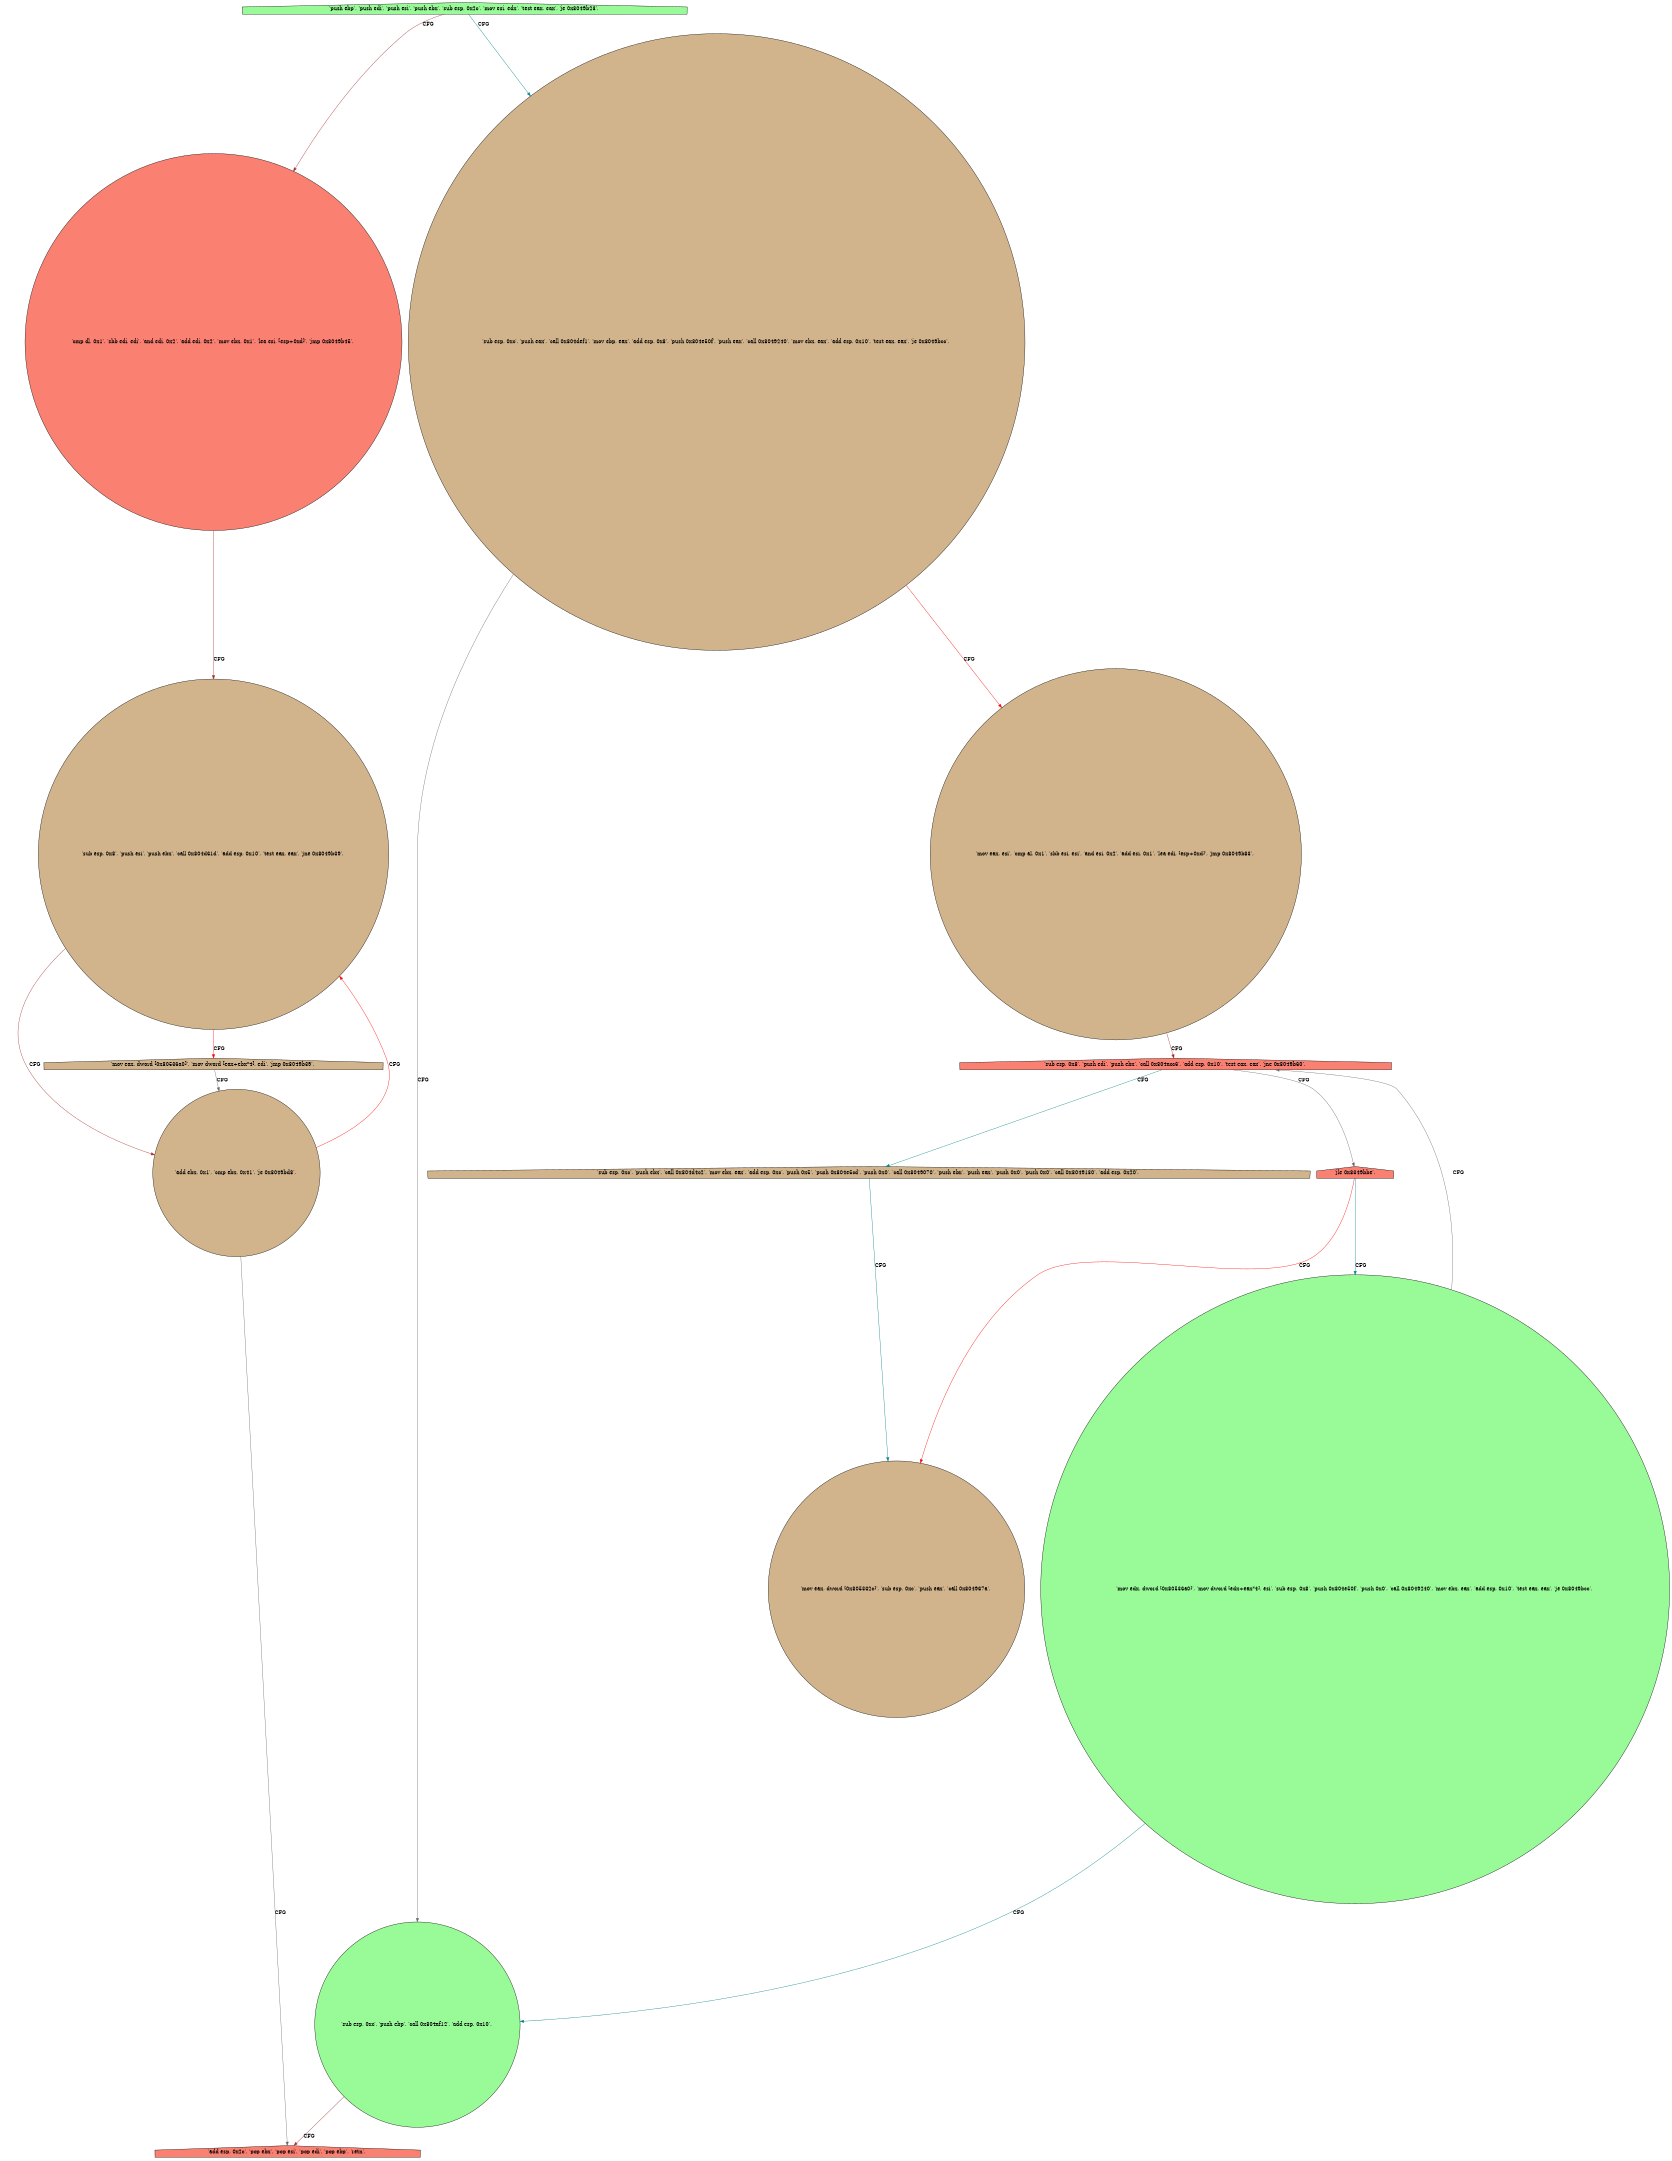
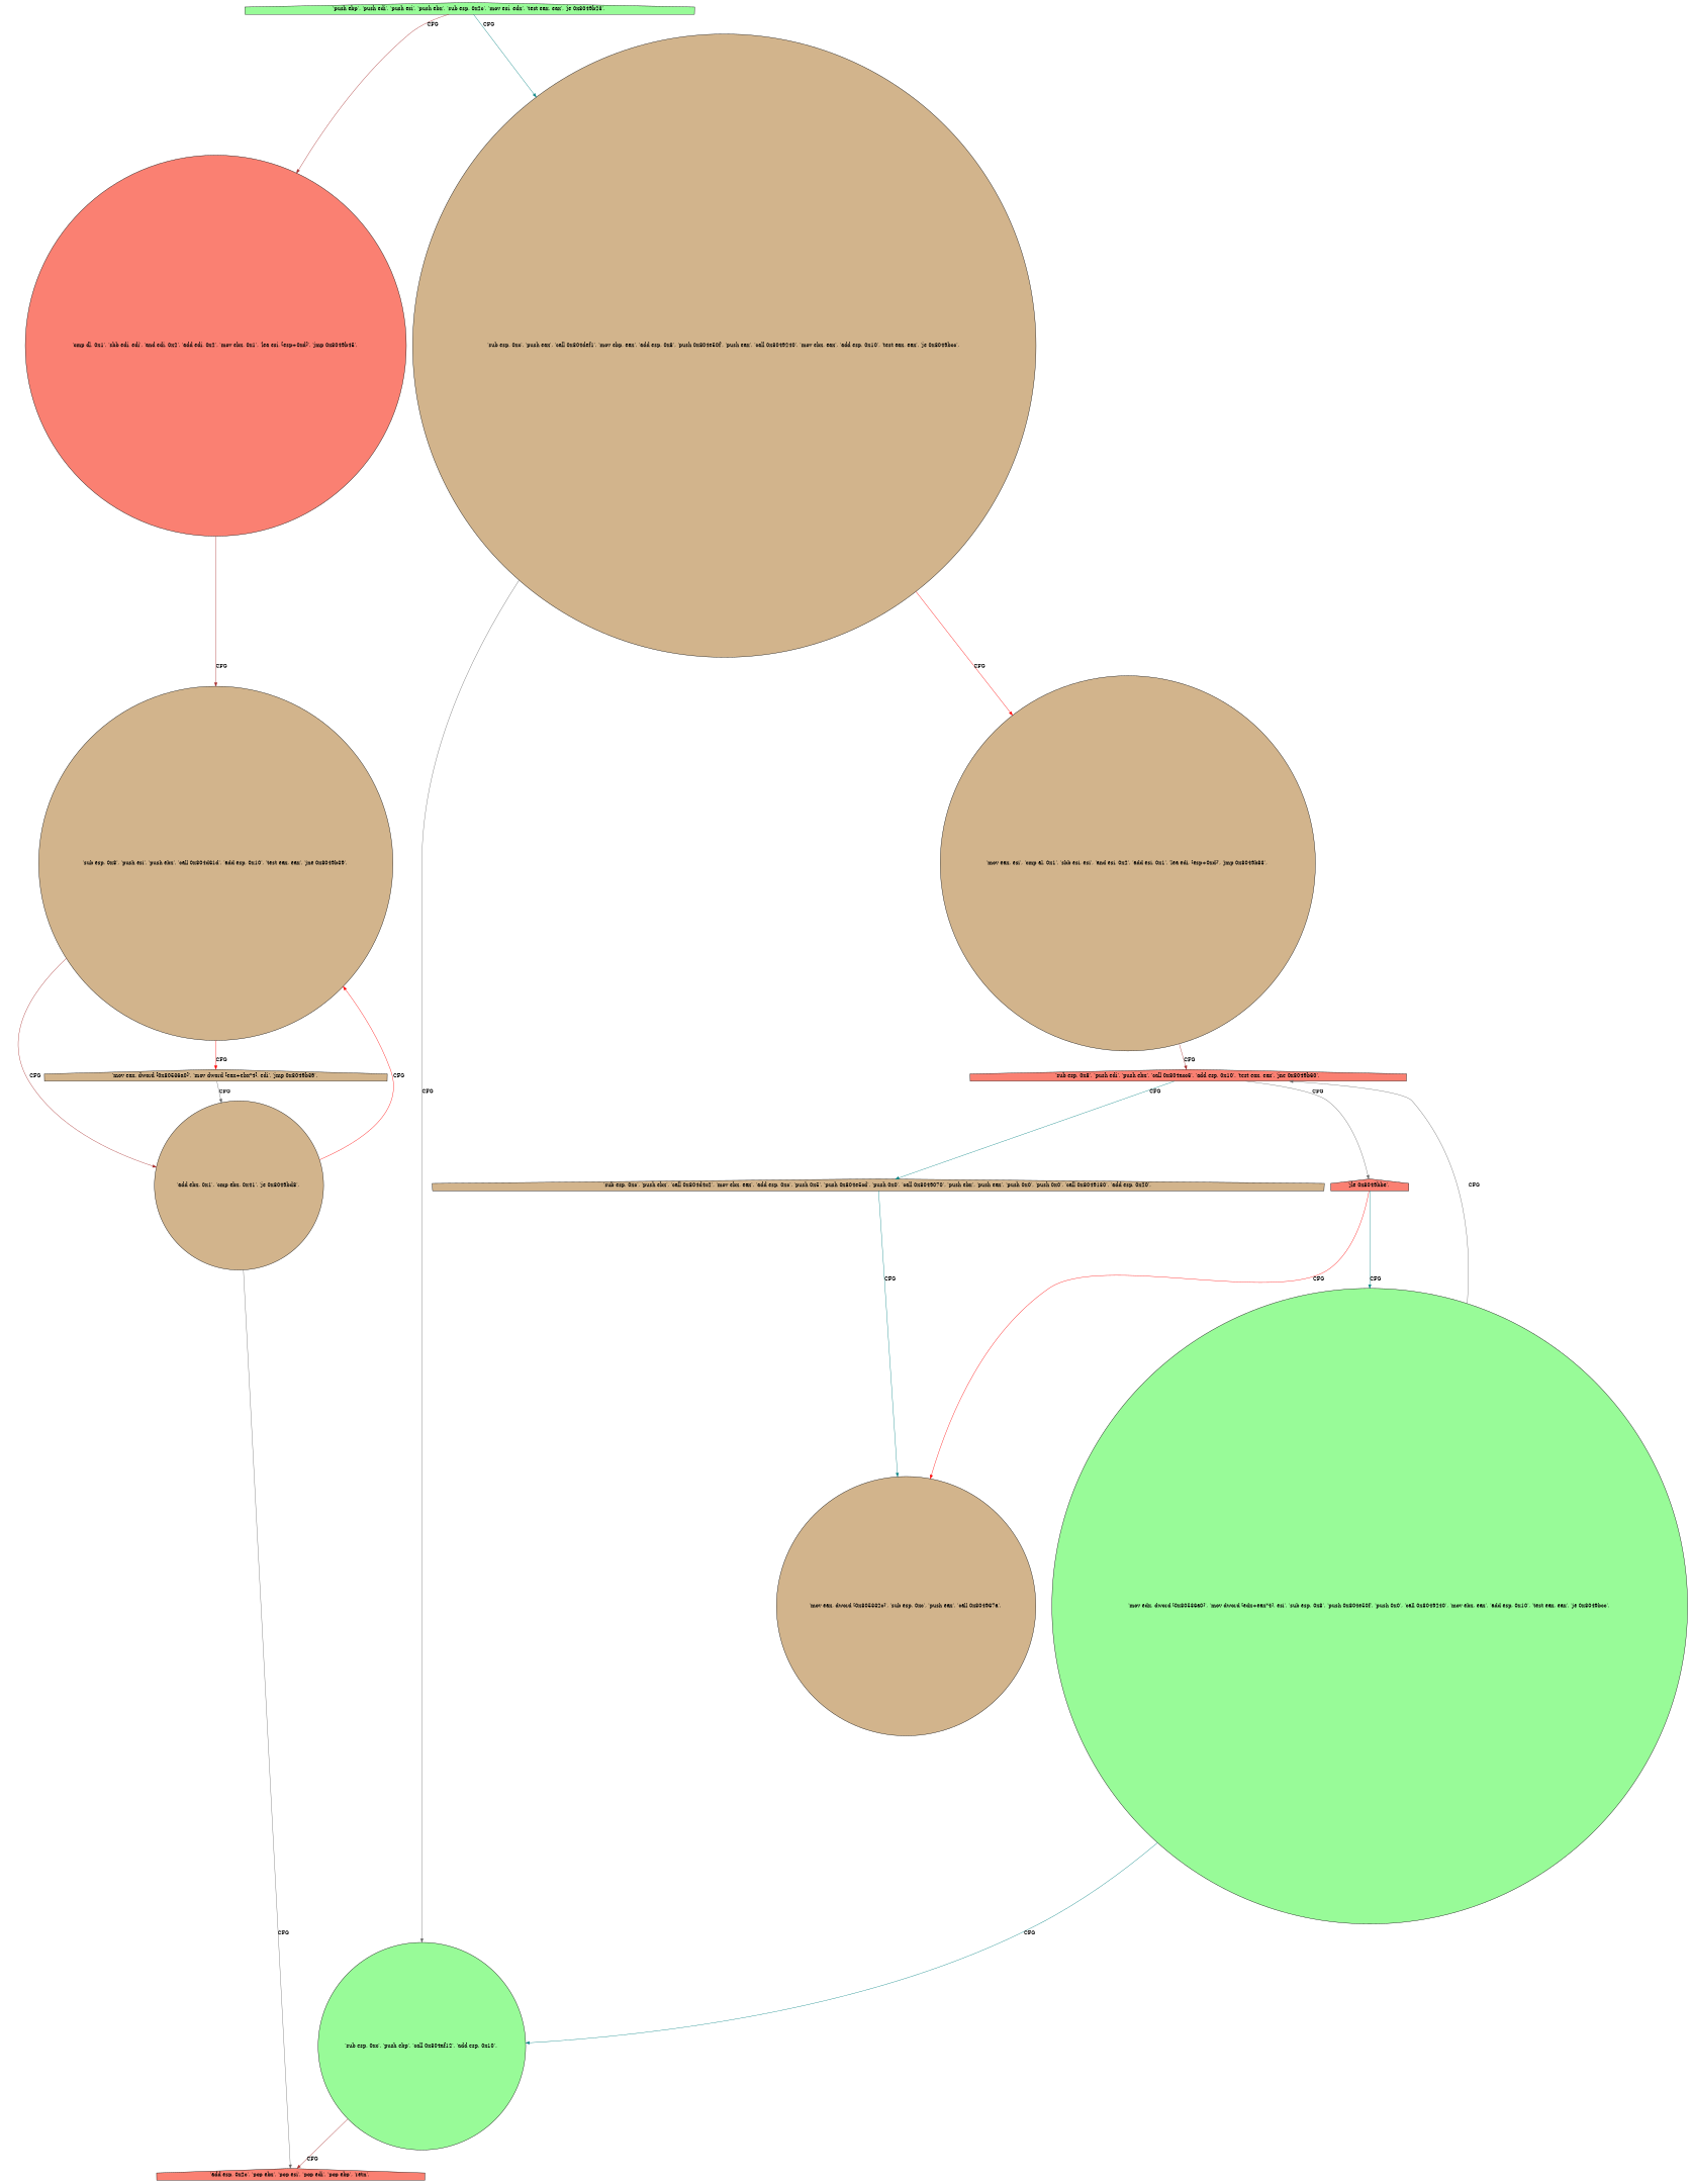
  digraph {
    node [style=filled fillcolor=tan shape=circle]
    edge [color=brown]
    n1 [label="'push ebp', 'push edi', 'push esi', 'push ebx', 'sub esp, 0x2c', 'mov esi, edx', 'test eax, eax', 'je 0x8049b23', " fillcolor=palegreen shape=house]
    n2 [label="'cmp dl, 0x1', 'sbb edi, edi', 'and edi, 0x2', 'add edi, 0x2', 'mov ebx, 0x1', 'lea esi, [esp+0xd]', 'jmp 0x8049b45', " fillcolor=salmon]
    n3 [label="'sub esp, 0xc', 'push eax', 'call 0x804def1', 'mov ebp, eax', 'add esp, 0x8', 'push 0x804e50f', 'push eax', 'call 0x8049240', 'mov ebx, eax', 'add esp, 0x10', 'test eax, eax', 'je 0x8049bcc', "]
    n4 [label="'sub esp, 0x8', 'push esi', 'push ebx', 'call 0x804d61d', 'add esp, 0x10', 'test eax, eax', 'jne 0x8049b39', "]
    n5 [label="'sub esp, 0xc', 'push ebp', 'call 0x804af12', 'add esp, 0x10', " fillcolor=palegreen]
    n6 [label="'mov eax, esi', 'cmp al, 0x1', 'sbb esi, esi', 'and esi, 0x2', 'add esi, 0x1', 'lea edi, [esp+0xd]', 'jmp 0x8049b83', "]
    n7 [label="'add ebx, 0x1', 'cmp ebx, 0x41', 'je 0x8049bd8', "]
    n8 [label="'mov eax, dword [0x80536a0]', 'mov dword [eax+ebx*4], edi', 'jmp 0x8049b39', " shape=house]
    n9 [label="'add esp, 0x2c', 'pop ebx', 'pop esi', 'pop edi', 'pop ebp', 'retn', " fillcolor=salmon shape=house]
    n10 [label="'sub esp, 0x8', 'push edi', 'push ebx', 'call 0x804acc6', 'add esp, 0x10', 'test eax, eax', 'jne 0x8049b60', " fillcolor=salmon shape=house]
-   n11 [label="'jle 0x8349bbe'," fillcolor=salmon shape=house]
+   n11 [label="'jle 0x8049bbe', " fillcolor=salmon shape=house]
    n12 [label="'sub esp, 0xc', 'push ebx', 'call 0x804d4c2', 'mov ebx, eax', 'add esp, 0xc', 'push 0x5', 'push 0x804e5cd', 'push 0x0', 'call 0x8049070', 'push ebx', 'push eax', 'push 0x0', 'push 0x0', 'call 0x8049130', 'add esp, 0x20', " shape=house]
    n13 [label="'mov eax, dword [0x805332c]', 'sub esp, 0xc', 'push eax', 'call 0x804967a', "]
    n14 [label="'mov edx, dword [0x80536a0]', 'mov dword [edx+eax*4], esi', 'sub esp, 0x8', 'push 0x804e50f', 'push 0x0', 'call 0x8049240', 'mov ebx, eax', 'add esp, 0x10', 'test eax, eax', 'je 0x8049bcc', " fillcolor=palegreen]
    n1 -> n2 [label=CFG]
    n1 -> n3 [label=CFG color=teal]
    n2 -> n4 [label=CFG]
    n3 -> n5 [label=CFG color=gray40]
    n3 -> n6 [label=CFG color=red]
    n4 -> n7 [label=CFG]
    n4 -> n8 [label=CFG color=red]
    n5 -> n9 [label=CFG]
    n6 -> n10 [label=CFG]
    n7 -> n4 [label=CFG color=red]
    n7 -> n9 [label=CFG color=gray40]
    n8 -> n7 [label=CFG color=gray40]
    n10 -> n11 [label=CFG color=gray40]
    n10 -> n12 [label=CFG color=teal]
    n11 -> n13 [label=CFG color=red]
    n11 -> n14 [label=CFG color=teal]
    n12 -> n13 [label=CFG color=teal]
    n14 -> n5 [label=CFG color=teal]
    n14 -> n10 [label=CFG color=gray40]
  }
